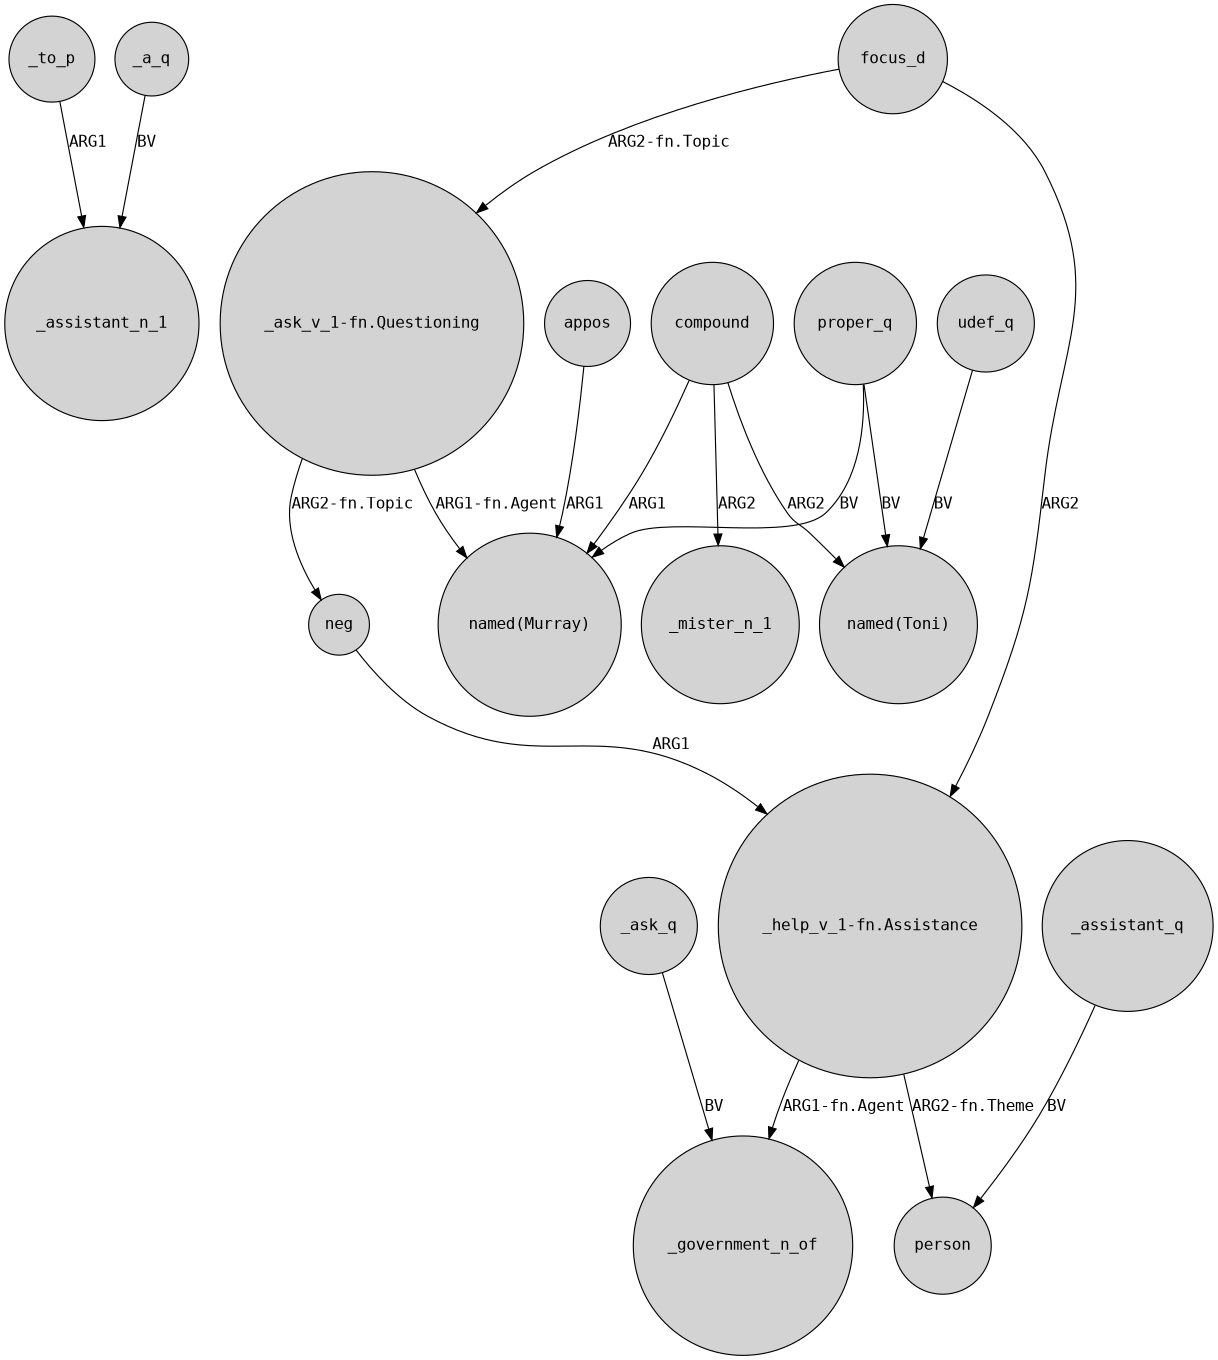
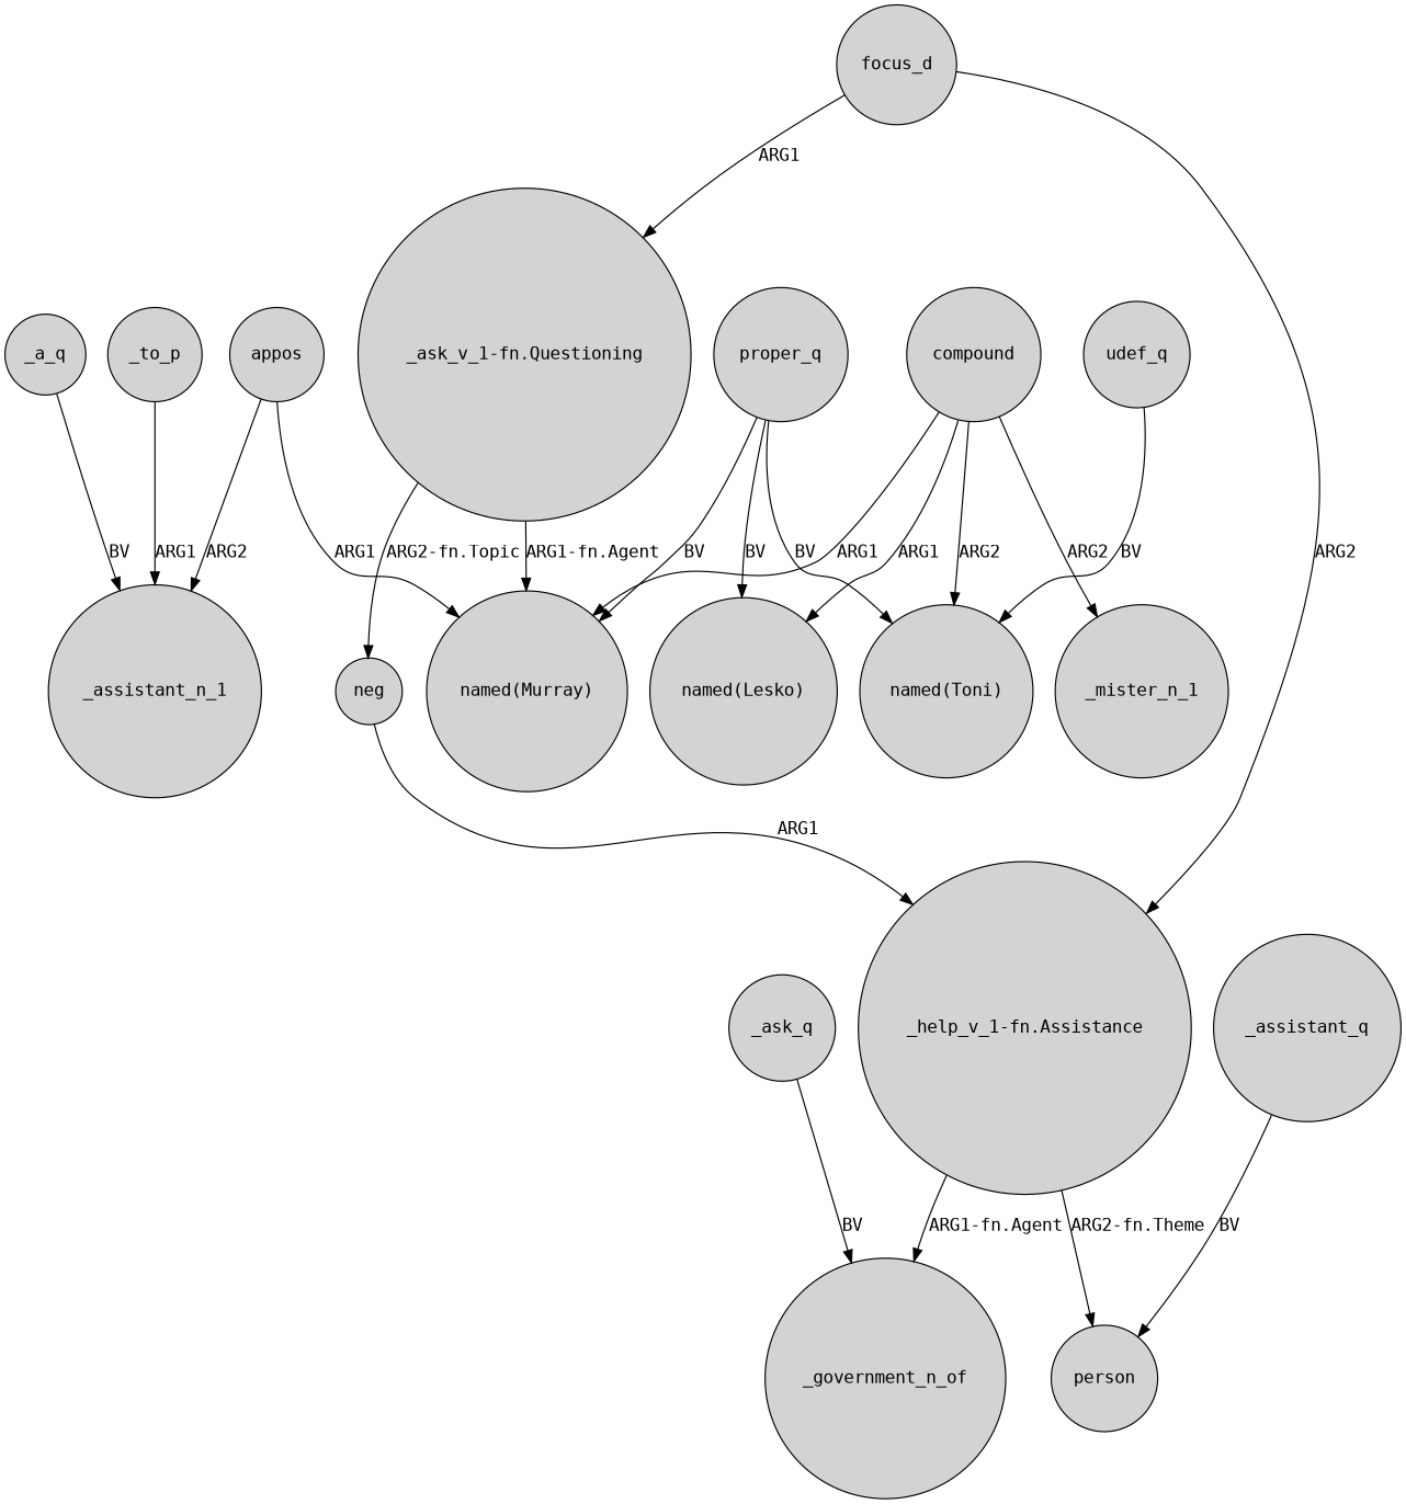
  digraph {
    fontname="DejaVu Sans Mono"
    node [fontname="DejaVu Sans Mono" shape=circle style=filled]
    edge [fontname="DejaVu Sans Mono"]
    _to_p
    _assistant_n_1
    compound
+   "named(Lesko)"
    _mister_n_1
    "named(Murray)"
    "named(Toni)"
    "_help_v_1-fn.Assistance"
    _government_n_of
    person
    udef_q
    neg
    appos
    "_ask_v_1-fn.Questioning"
    focus_d
    proper_q
    n17 [label=_ask_q]
    n18 [label=_assistant_q]
    _a_q
    _to_p -> _assistant_n_1 [label=ARG1]
+   compound -> "named(Lesko)" [label=ARG1]
    compound -> _mister_n_1 [label=ARG2]
    compound -> "named(Murray)" [label=ARG1]
    compound -> "named(Toni)" [label=ARG2]
    "_help_v_1-fn.Assistance" -> _government_n_of [label="ARG1-fn.Agent"]
    "_help_v_1-fn.Assistance" -> person [label="ARG2-fn.Theme"]
    udef_q -> "named(Toni)" [label=BV]
    neg -> "_help_v_1-fn.Assistance" [label=ARG1]
+   appos -> _assistant_n_1 [label=ARG2]
    appos -> "named(Murray)" [label=ARG1]
    "_ask_v_1-fn.Questioning" -> "named(Murray)" [label="ARG1-fn.Agent"]
    "_ask_v_1-fn.Questioning" -> neg [label="ARG2-fn.Topic"]
    focus_d -> "_help_v_1-fn.Assistance" [label=ARG2]
-   focus_d -> "_ask_v_1-fn.Questioning" [label="ARG2-fn.Topic"]
+   focus_d -> "_ask_v_1-fn.Questioning" [label=ARG1]
+   proper_q -> "named(Lesko)" [label=BV]
    proper_q -> "named(Murray)" [label=BV]
    proper_q -> "named(Toni)" [label=BV]
    n17 -> _government_n_of [label=BV]
    n18 -> person [label=BV]
    _a_q -> _assistant_n_1 [label=BV]
  }
